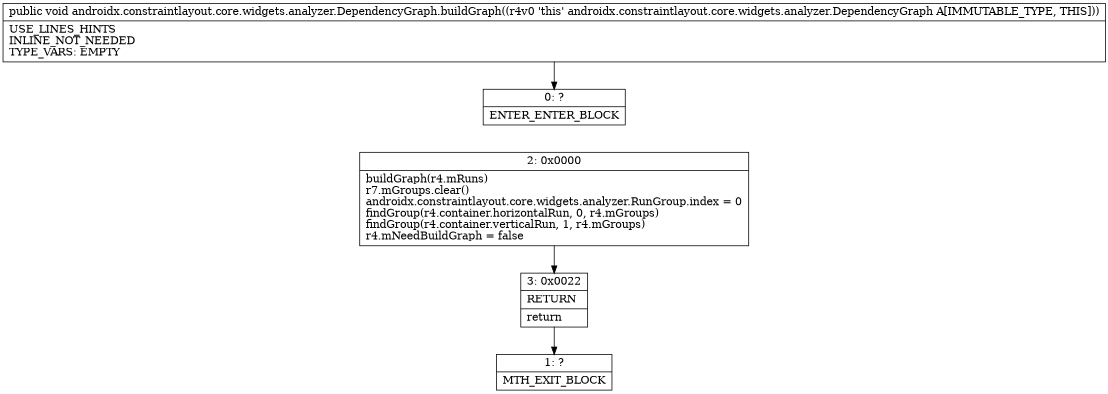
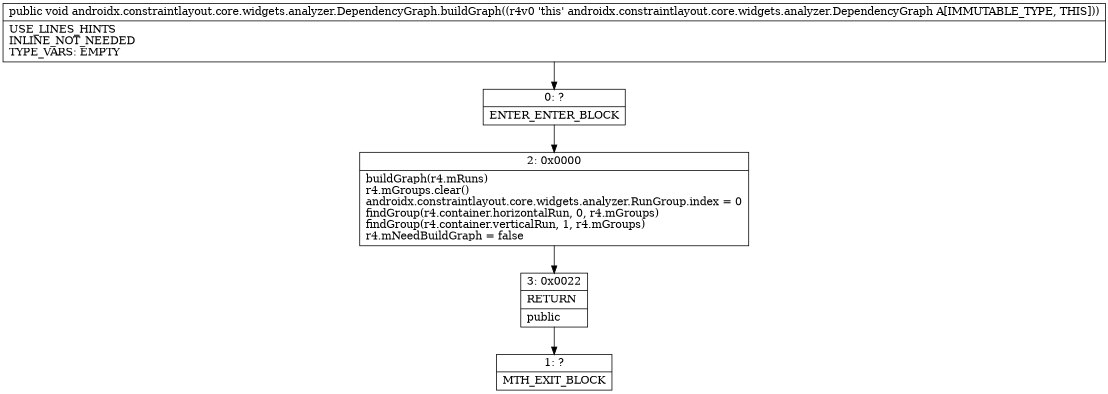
  digraph {
    node [shape=record]
    n1 [label="{0\:\ ?|ENTER_ENTER_BLOCK\l}"]
-   n2 [label="{2\:\ 0x0000|buildGraph(r4.mRuns)\lr7.mGroups.clear()\landroidx.constraintlayout.core.widgets.analyzer.RunGroup.index = 0\lfindGroup(r4.container.horizontalRun, 0, r4.mGroups)\lfindGroup(r4.container.verticalRun, 1, r4.mGroups)\lr4.mNeedBuildGraph = false\l}"]
-   n3 [label="{3\:\ 0x0022|RETURN\l|return\l}"]
+   n2 [label="{2\:\ 0x0000|buildGraph(r4.mRuns)\lr4.mGroups.clear()\landroidx.constraintlayout.core.widgets.analyzer.RunGroup.index = 0\lfindGroup(r4.container.horizontalRun, 0, r4.mGroups)\lfindGroup(r4.container.verticalRun, 1, r4.mGroups)\lr4.mNeedBuildGraph = false\l}"]
+   n3 [label="{3\:\ 0x0022|RETURN\l|public\l}"]
    n4 [label="{1\:\ ?|MTH_EXIT_BLOCK\l}"]
    n5 [label="{public void androidx.constraintlayout.core.widgets.analyzer.DependencyGraph.buildGraph((r4v0 'this' androidx.constraintlayout.core.widgets.analyzer.DependencyGraph A[IMMUTABLE_TYPE, THIS]))  | USE_LINES_HINTS\lINLINE_NOT_NEEDED\lTYPE_VARS: EMPTY\l}"]
+   n1 -> n2
    n2 -> n3
    n3 -> n4
    n5 -> n1
  }
